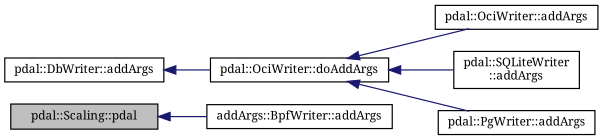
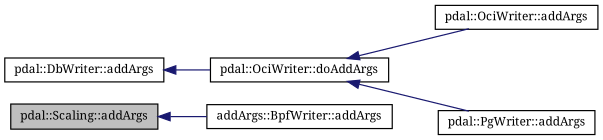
  digraph {
    fontname="Noto Serif"
    rankdir=LR
    node [color=black fillcolor=white fontname="Noto Serif" fontsize=10 shape=record style=filled]
    edge [color=midnightblue dir=back fontname="Noto Serif" fontsize=10 labelfontname=Helvetica labelfontsize=10 style=solid]
-   n1 [fillcolor=grey75 fontcolor=black height=0.2 label="pdal::Scaling::pdal" width=0.4]
+   n1 [fillcolor=grey75 fontcolor=black height=0.2 label="pdal::Scaling::addArgs" width=0.4]
    n2 [height=0.2 label="addArgs::BpfWriter::addArgs" width=0.4]
    n3 [height=0.2 label="pdal::DbWriter::addArgs" width=0.4]
    n4 [height=0.2 label="pdal::OciWriter::doAddArgs" width=0.4]
    n5 [height=0.2 label="pdal::OciWriter::addArgs" width=0.4]
-   n6 [height=0.2 label="pdal::SQLiteWriter\l::addArgs" width=0.4]
    n7 [height=0.2 label="pdal::PgWriter::addArgs" width=0.4]
    n1 -> n2
    n3 -> n4
    n4 -> n5
-   n4 -> n6
    n4 -> n7
  }
